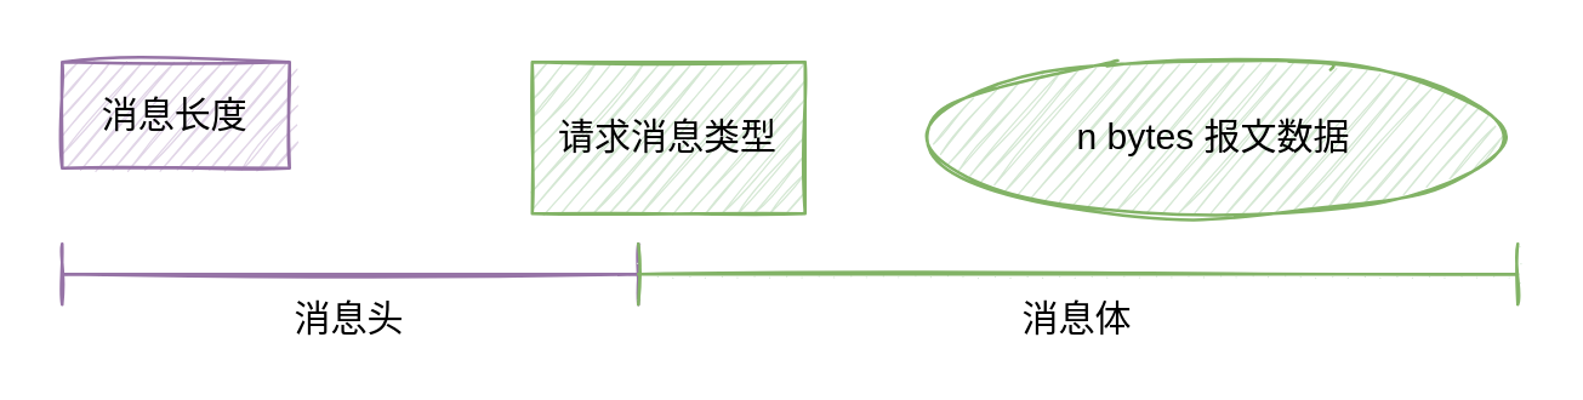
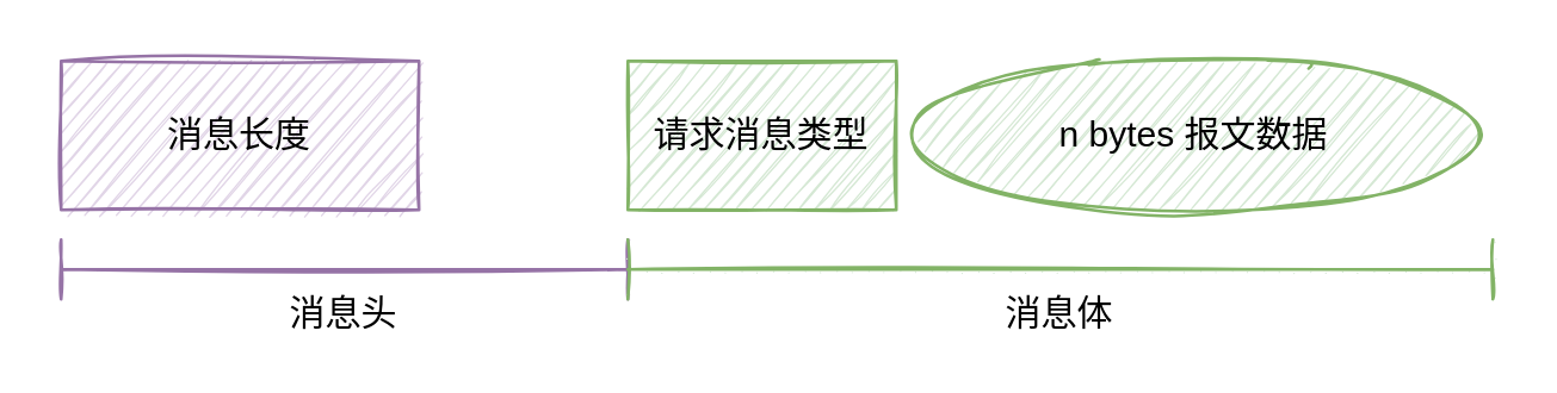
  <mxCell id="0" />
  <mxCell id="1" parent="0" />
- <mxCell id="2" value="消息长度" style="rounded=0;whiteSpace=wrap;html=1;fillStyle=auto;fillColor=#e1d5e7;gradientDirection=north;sketch=1;strokeColor=#9673a6;" parent="1" vertex="1"><mxGeometry x="20" y="20" width="75" height="35" as="geometry" /></mxCell>
+ <mxCell id="2" value="消息长度" style="rounded=0;whiteSpace=wrap;html=1;fillStyle=auto;fillColor=#e1d5e7;gradientDirection=north;sketch=1;strokeColor=#9673a6;" parent="1" vertex="1"><mxGeometry x="20" y="20" width="120" height="50" as="geometry" /></mxCell>
  <mxCell id="3" value="n bytes 报文数据" style="ellipse;whiteSpace=wrap;html=1;fillStyle=auto;fillColor=#d5e8d4;gradientDirection=north;sketch=1;strokeColor=#82b366;" parent="1" vertex="1"><mxGeometry x="300" y="20" width="200" height="50" as="geometry" /></mxCell>
  <mxCell id="4" value="" style="shape=crossbar;whiteSpace=wrap;html=1;rounded=1;sketch=1;fillColor=#e1d5e7;strokeColor=#9673a6;" parent="1" vertex="1"><mxGeometry x="20" y="80" width="190" height="20" as="geometry" /></mxCell>
  <mxCell id="5" value="消息头" style="text;html=1;strokeColor=none;fillColor=none;align=center;verticalAlign=middle;whiteSpace=wrap;rounded=0;sketch=0;shadow=0;glass=0;" parent="1" vertex="1"><mxGeometry x="90" y="100" width="50" height="10" as="geometry" /></mxCell>
  <mxCell id="6" value="" style="shape=crossbar;whiteSpace=wrap;html=1;rounded=1;sketch=1;fillColor=#d5e8d4;strokeColor=#82b366;" parent="1" vertex="1"><mxGeometry x="210" y="80" width="290" height="20" as="geometry" /></mxCell>
  <mxCell id="7" value="消息体" style="text;html=1;strokeColor=none;fillColor=none;align=center;verticalAlign=middle;whiteSpace=wrap;rounded=0;sketch=0;shadow=0;glass=0;" parent="1" vertex="1"><mxGeometry x="330" y="100" width="50" height="10" as="geometry" /></mxCell>
- <mxCell id="8" value="请求消息类型" style="rounded=0;whiteSpace=wrap;html=1;fillStyle=auto;fillColor=#d5e8d4;gradientDirection=north;sketch=1;strokeColor=#82b366;" parent="1" vertex="1"><mxGeometry x="175" y="20" width="90" height="50" as="geometry" /></mxCell>
+ <mxCell id="8" value="请求消息类型" style="rounded=0;whiteSpace=wrap;html=1;fillStyle=auto;fillColor=#d5e8d4;gradientDirection=north;sketch=1;strokeColor=#82b366;" parent="1" vertex="1"><mxGeometry x="210" y="20" width="90" height="50" as="geometry" /></mxCell>
